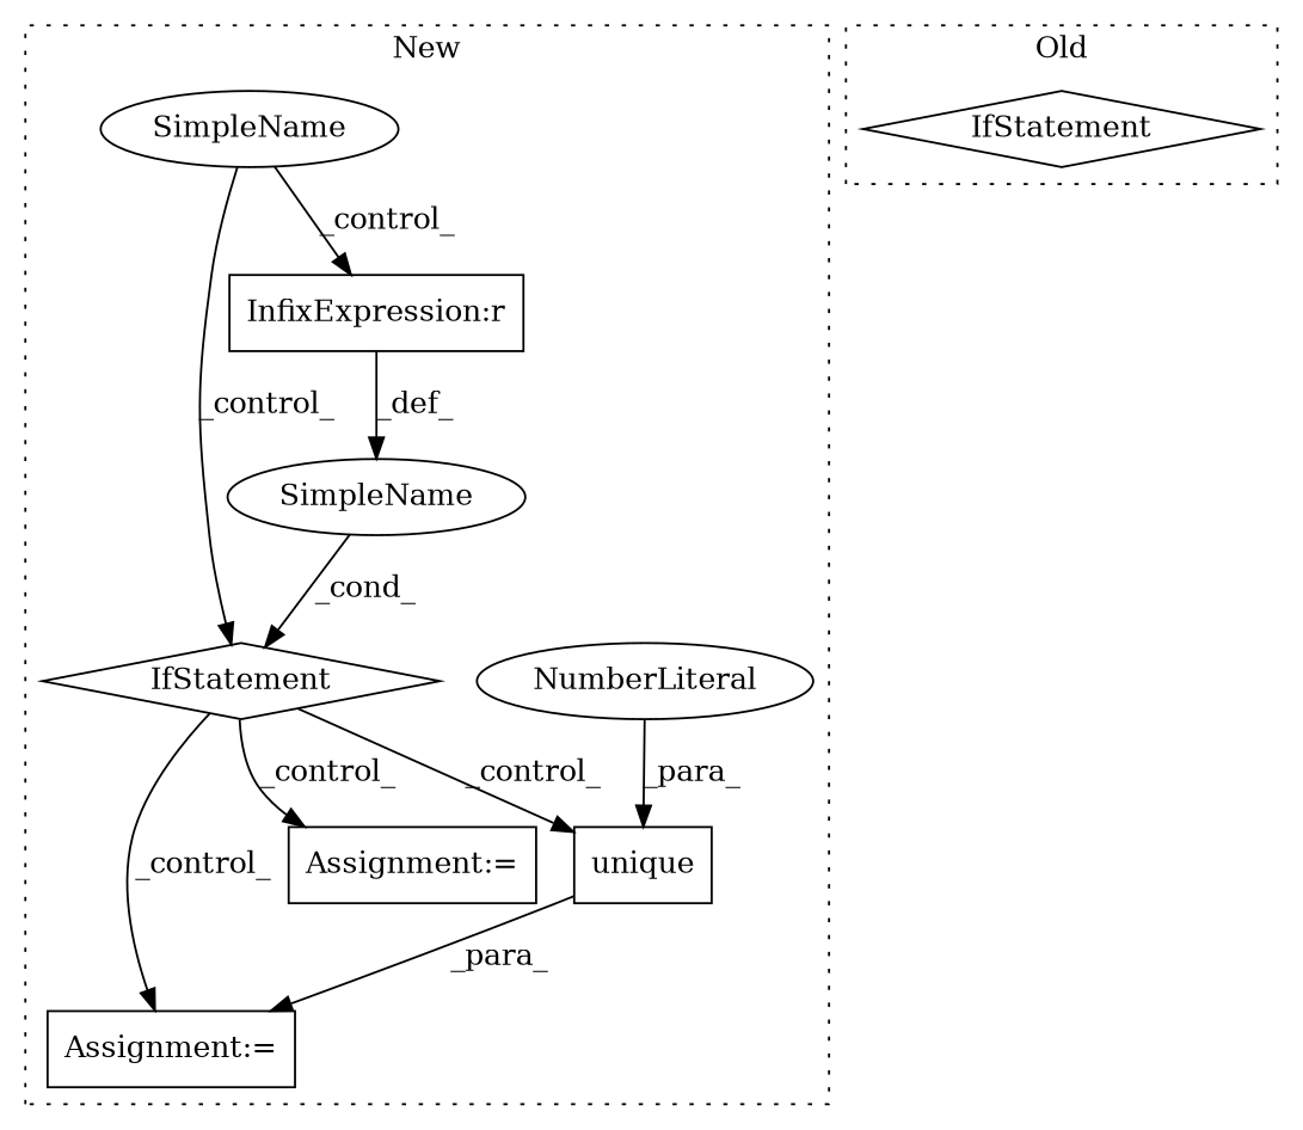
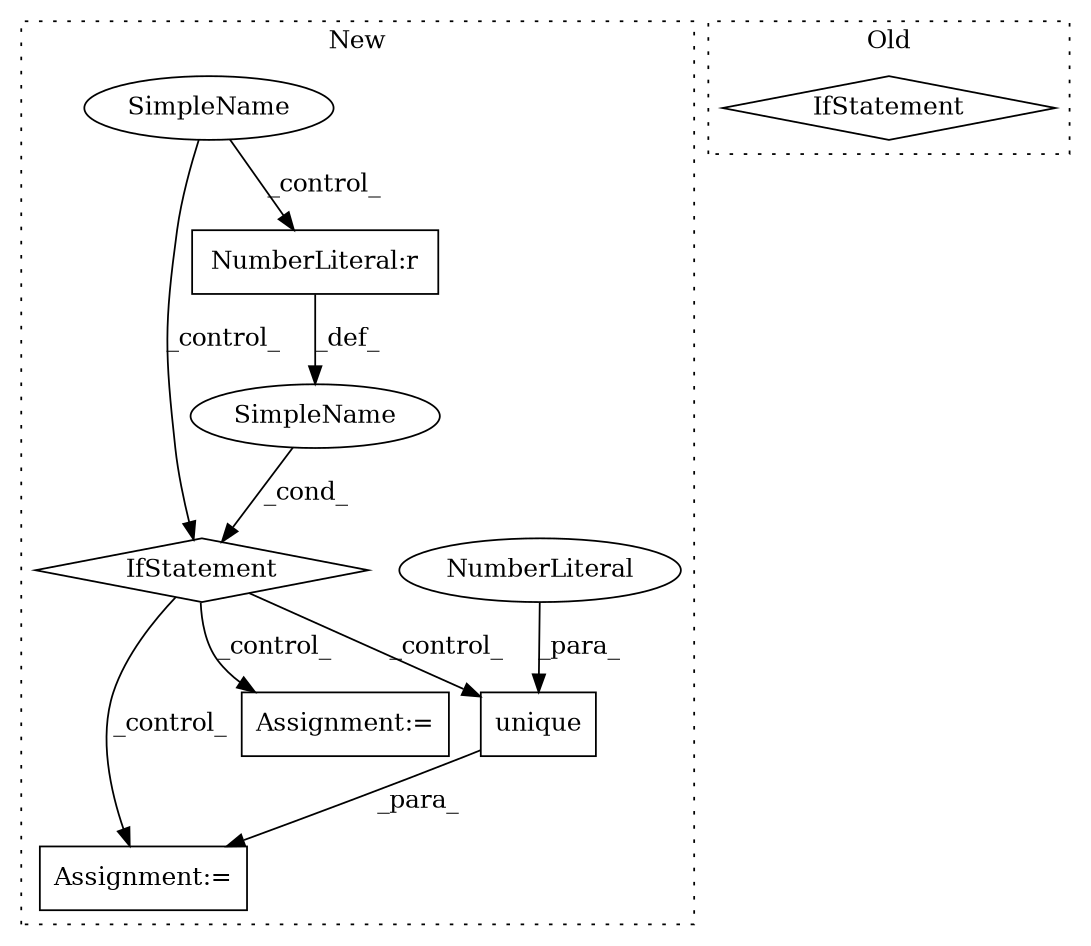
  digraph {
    node [a=7 l=1 shape=box]
    n1 [a=32 l=8 label=unique s=24825]
    n2 [label="Assignment:=" s=24814]
    n3 [a=42 label=SimpleName shape=ellipse l=""]
    n4 [a=25 l="4,2" label=IfStatement s="24694,24725" shape=diamond]
-   n5 [a=27 l=3 label="InfixExpression:r" s=24721]
+   n5 [a=27 l=3 label="NumberLiteral:r" s=24721]
    n6 [a=34 label=NumberLiteral s=24724 shape=ellipse]
    n7 [label="Assignment:=" s=24759]
    n8 [a=42 label=SimpleName shape=ellipse l=""]
    n9 [a=25 l="4,2" label=IfStatement s="24279,24324" shape=diamond]
    subgraph cluster_1 {
      label=New
      style=dotted
      n1
      n2
      n3
      n4
      n5
      n6
      n7
      n8
    }
    subgraph cluster_2 {
      label=Old
      style=dotted
      n9
    }
    n1 -> n2 [label=_para_]
    n3 -> n4 [label=_cond_]
    n4 -> n1 [label=_control_]
    n4 -> n2 [label=_control_]
    n4 -> n7 [label=_control_]
    n5 -> n3 [label=_def_]
    n6 -> n1 [label=_para_]
    n8 -> n4 [label=_control_]
    n8 -> n5 [label=_control_]
  }
